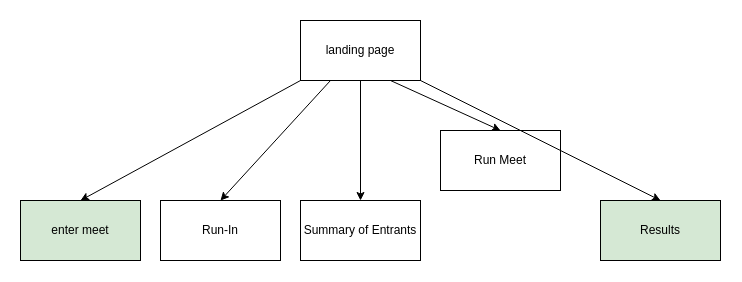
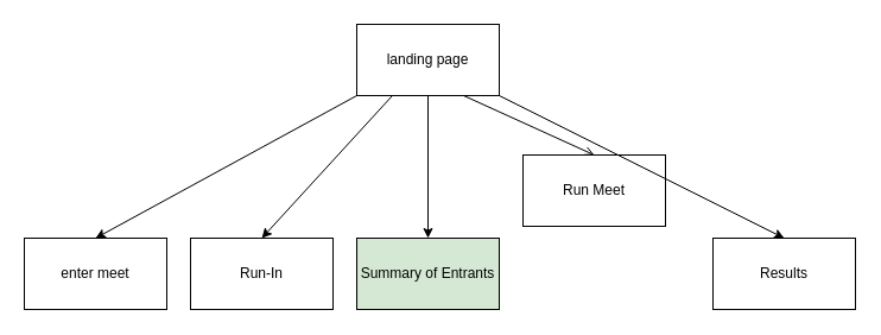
  <mxCell id="0" />
  <mxCell id="1" parent="0" />
  <mxCell id="2" value="landing page" style="rounded=0;whiteSpace=wrap;html=1;" vertex="1" parent="1"><mxGeometry x="300" y="20" width="120" height="60" as="geometry" /></mxCell>
- <mxCell id="3" value="enter meet" style="rounded=0;whiteSpace=wrap;html=1;fillColor=#d5e8d4;" vertex="1" parent="1"><mxGeometry x="20" y="200" width="120" height="60" as="geometry" /></mxCell>
+ <mxCell id="3" value="enter meet" style="rounded=0;whiteSpace=wrap;html=1;" vertex="1" parent="1"><mxGeometry x="20" y="200" width="120" height="60" as="geometry" /></mxCell>
  <mxCell id="4" value="Run-In" style="rounded=0;whiteSpace=wrap;html=1;" vertex="1" parent="1"><mxGeometry x="160" y="200" width="120" height="60" as="geometry" /></mxCell>
- <mxCell id="5" value="Summary of Entrants" style="rounded=0;whiteSpace=wrap;html=1;" vertex="1" parent="1"><mxGeometry x="300" y="200" width="120" height="60" as="geometry" /></mxCell>
+ <mxCell id="5" value="Summary of Entrants" style="rounded=0;whiteSpace=wrap;html=1;fillColor=#d5e8d4;" vertex="1" parent="1"><mxGeometry x="300" y="200" width="120" height="60" as="geometry" /></mxCell>
  <mxCell id="6" value="Run Meet" style="rounded=0;whiteSpace=wrap;html=1;" vertex="1" parent="1"><mxGeometry x="440" y="130" width="120" height="60" as="geometry" /></mxCell>
  <mxCell id="7" value="" style="endArrow=classic;html=1;rounded=0;exitX=0;exitY=1;exitDx=0;exitDy=0;entryX=0.5;entryY=0;entryDx=0;entryDy=0;" edge="1" parent="1" source="2" target="3"><mxGeometry width="50" height="50" relative="1" as="geometry"><mxPoint x="260" y="320" as="sourcePoint" /><mxPoint x="310" y="270" as="targetPoint" /></mxGeometry></mxCell>
  <mxCell id="8" value="" style="endArrow=classic;html=1;rounded=0;exitX=0.25;exitY=1;exitDx=0;exitDy=0;entryX=0.5;entryY=0;entryDx=0;entryDy=0;" edge="1" parent="1" source="2" target="4"><mxGeometry width="50" height="50" relative="1" as="geometry"><mxPoint x="260" y="320" as="sourcePoint" /><mxPoint x="310" y="270" as="targetPoint" /></mxGeometry></mxCell>
  <mxCell id="9" value="" style="endArrow=classic;html=1;rounded=0;exitX=0.5;exitY=1;exitDx=0;exitDy=0;entryX=0.5;entryY=0;entryDx=0;entryDy=0;" edge="1" parent="1" source="2" target="5"><mxGeometry width="50" height="50" relative="1" as="geometry"><mxPoint x="260" y="320" as="sourcePoint" /><mxPoint x="310" y="270" as="targetPoint" /></mxGeometry></mxCell>
- <mxCell id="10" value="" style="endArrow=classic;html=1;rounded=0;exitX=0.75;exitY=1;exitDx=0;exitDy=0;entryX=0.5;entryY=0;entryDx=0;entryDy=0;" edge="1" parent="1" source="2" target="6"><mxGeometry width="50" height="50" relative="1" as="geometry"><mxPoint x="620" y="320" as="sourcePoint" /><mxPoint x="670" y="270" as="targetPoint" /></mxGeometry></mxCell>
- <mxCell id="11" value="Results" style="rounded=0;whiteSpace=wrap;html=1;fillColor=#d5e8d4;" vertex="1" parent="1"><mxGeometry x="600" y="200" width="120" height="60" as="geometry" /></mxCell>
+ <mxCell id="10" value="" style="endArrow=open;html=1;rounded=0;exitX=0.75;exitY=1;exitDx=0;exitDy=0;entryX=0.5;entryY=0;entryDx=0;entryDy=0;" edge="1" parent="1" source="2" target="6"><mxGeometry width="50" height="50" relative="1" as="geometry"><mxPoint x="620" y="320" as="sourcePoint" /><mxPoint x="670" y="270" as="targetPoint" /></mxGeometry></mxCell>
+ <mxCell id="11" value="Results" style="rounded=0;whiteSpace=wrap;html=1;" vertex="1" parent="1"><mxGeometry x="600" y="200" width="120" height="60" as="geometry" /></mxCell>
  <mxCell id="12" value="" style="endArrow=classic;html=1;rounded=0;exitX=1;exitY=1;exitDx=0;exitDy=0;entryX=0.5;entryY=0;entryDx=0;entryDy=0;" edge="1" parent="1" source="2" target="11"><mxGeometry width="50" height="50" relative="1" as="geometry"><mxPoint x="500" y="320" as="sourcePoint" /><mxPoint x="550" y="270" as="targetPoint" /></mxGeometry></mxCell>
